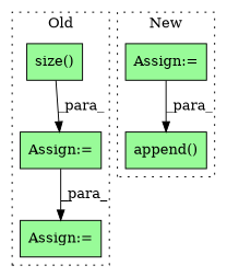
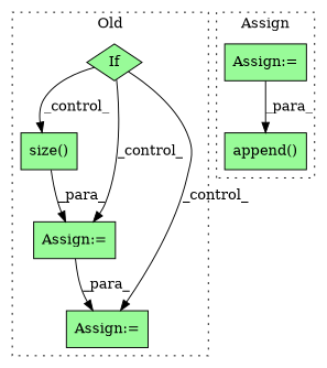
  digraph {
    node [a=68 fillcolor=palegreen l=3 shape=box style=filled]
    n1 [a=75 l="12,1" label="size()" s="4340,4353"]
    n2 [label="Assign:=" s=4319]
    n3 [label="Assign:=" s=4451]
+   n4 [a=96 l="3,66" label=If s="4174,4195" shape=diamond]
    n5 [a=75 l="19,1" label="append()" s="6465,6490"]
    n6 [label="Assign:=" s=6262]
    subgraph cluster_1 {
      label=Old
      style=dotted
      n1
      n2
      n3
+     n4
    }
    subgraph cluster_2 {
-     label=New
+     label=Assign
      style=dotted
      n5
      n6
    }
    n1 -> n2 [label=_para_]
    n2 -> n3 [label=_para_]
+   n4 -> n1 [label=_control_]
+   n4 -> n2 [label=_control_]
+   n4 -> n3 [label=_control_]
    n6 -> n5 [label=_para_]
  }
